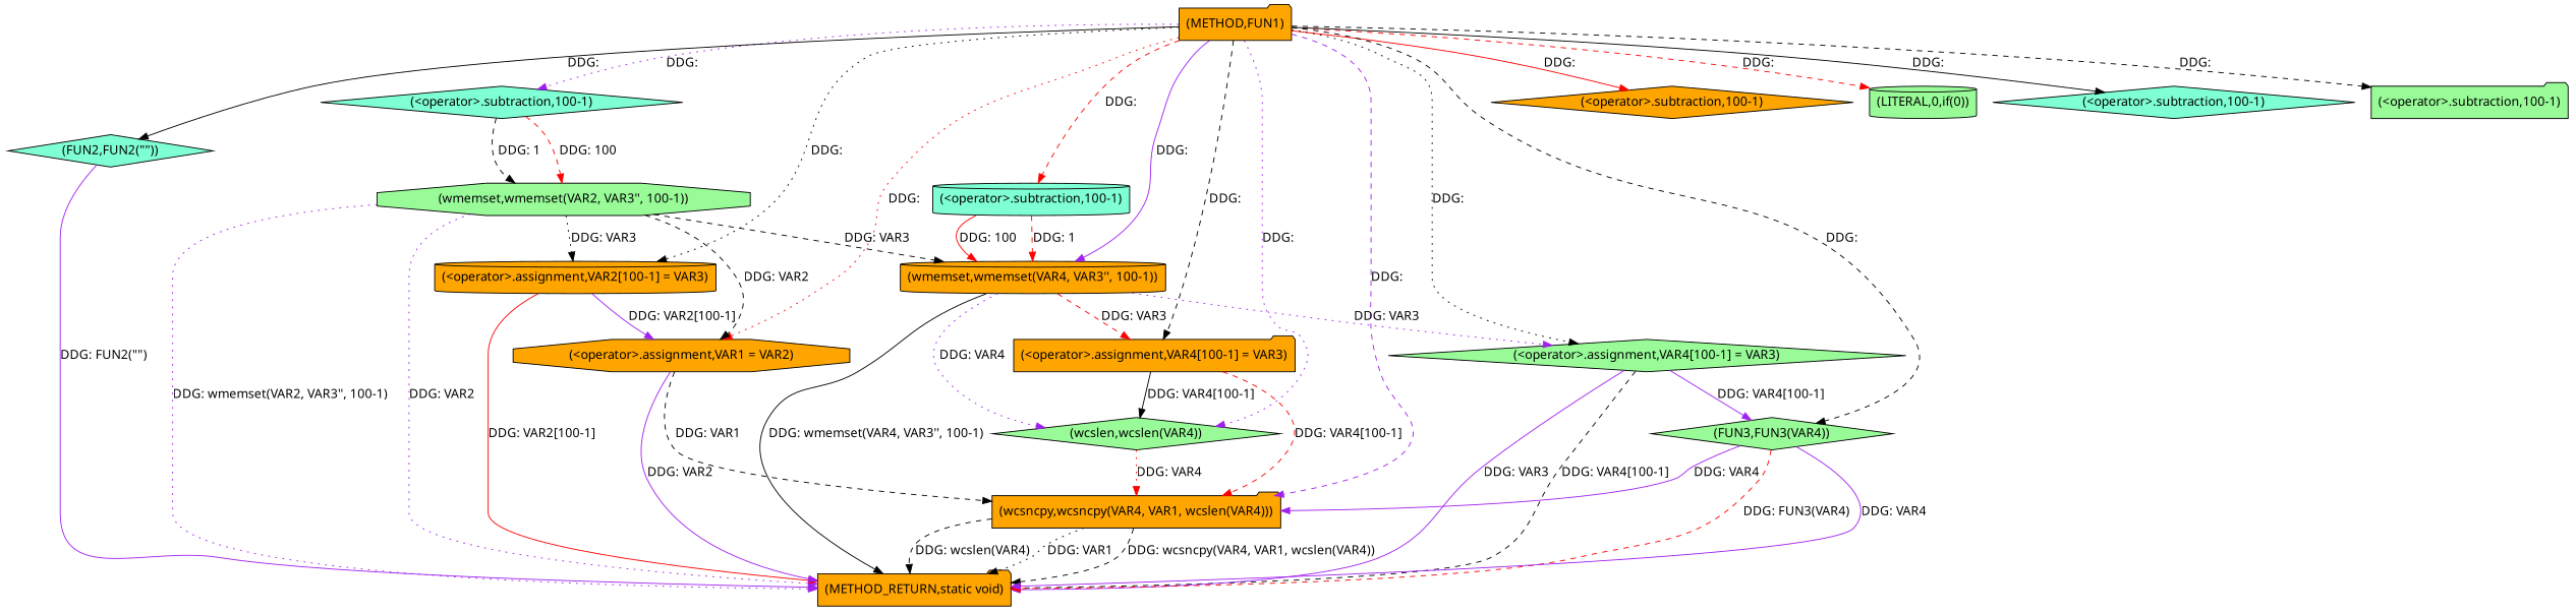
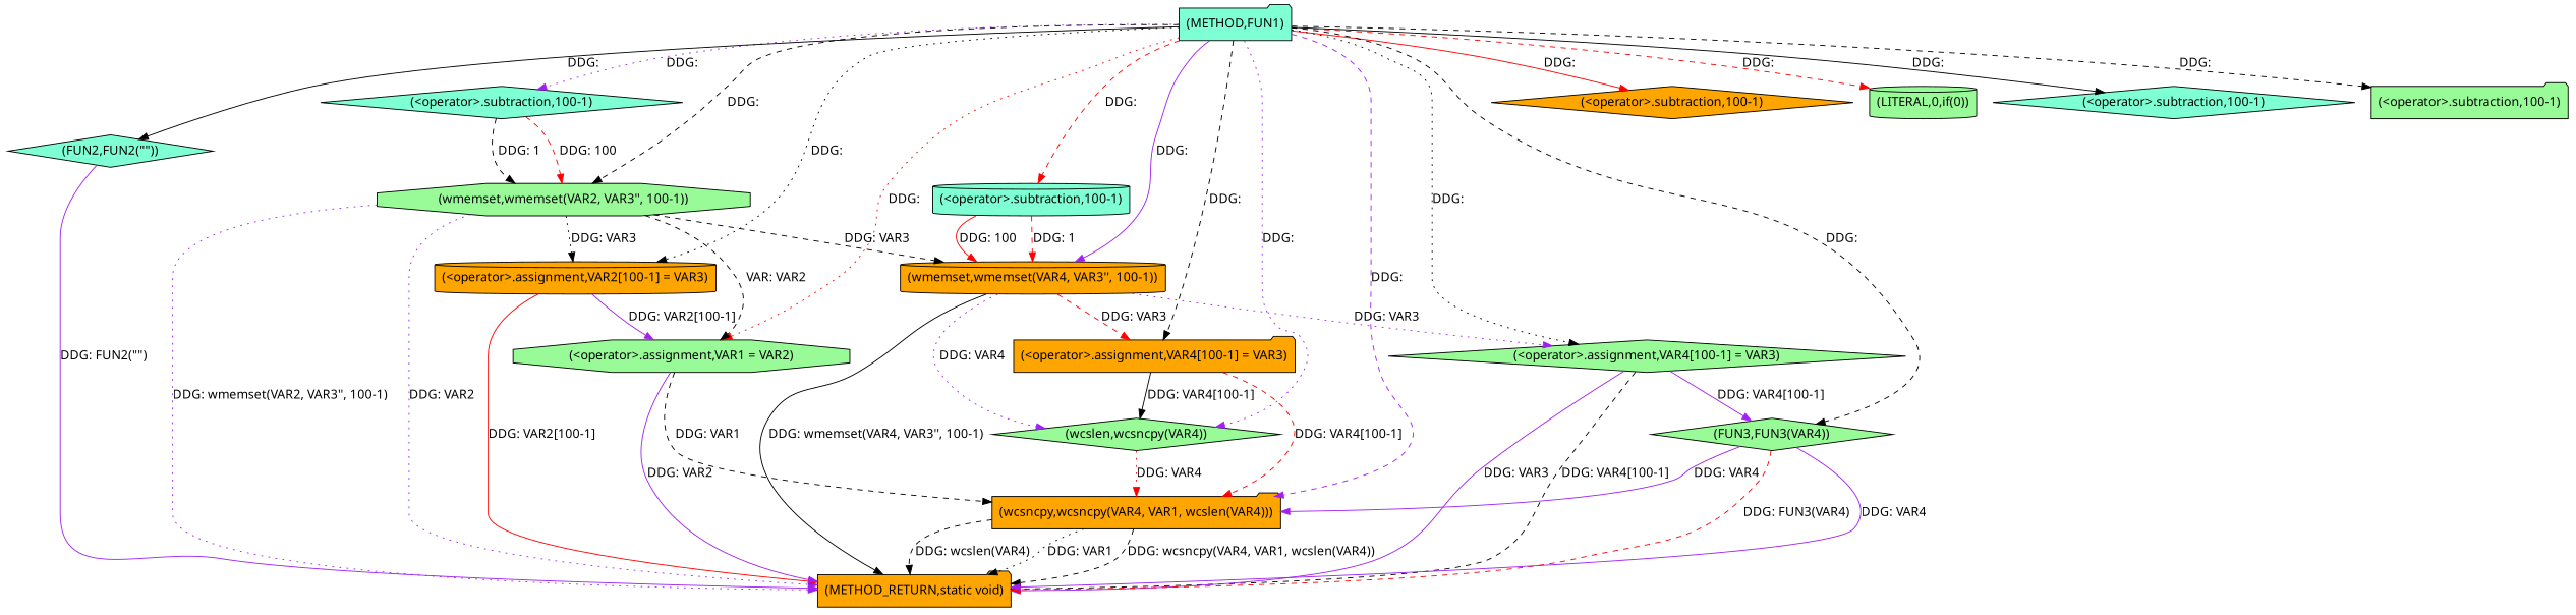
  digraph {
    fontname="Noto Sans"
    node [fillcolor=palegreen fontname="Noto Sans" shape=diamond style=filled]
    edge [color=black fontname="Noto Sans" style=dashed]
-   n1 [fillcolor=orange label="(METHOD,FUN1)" shape=folder]
+   n1 [fillcolor=aquamarine label="(METHOD,FUN1)" shape=folder]
    n2 [label="(wmemset,wmemset(VAR2, VAR3'', 100-1))" shape=octagon]
    n3 [fillcolor=aquamarine label="(<operator>.subtraction,100-1)"]
    n4 [fillcolor=orange label="(<operator>.assignment,VAR2[100-1] = VAR3)" shape=cylinder]
    n5 [fillcolor=orange label="(<operator>.subtraction,100-1)"]
    n6 [label="(LITERAL,0,if(0))" shape=cylinder]
    n7 [fillcolor=aquamarine label="(FUN2,FUN2(\"\"))"]
-   n8 [fillcolor=orange label="(<operator>.assignment,VAR1 = VAR2)" shape=octagon]
+   n8 [label="(<operator>.assignment,VAR1 = VAR2)" shape=octagon]
    n9 [fillcolor=orange label="(wmemset,wmemset(VAR4, VAR3'', 100-1))" shape=cylinder]
    n10 [fillcolor=aquamarine label="(<operator>.subtraction,100-1)" shape=cylinder]
    n11 [fillcolor=orange label="(<operator>.assignment,VAR4[100-1] = VAR3)" shape=folder]
    n12 [fillcolor=aquamarine label="(<operator>.subtraction,100-1)"]
    n13 [fillcolor=orange label="(wcsncpy,wcsncpy(VAR4, VAR1, wcslen(VAR4)))" shape=folder]
-   n14 [label="(wcslen,wcslen(VAR4))"]
+   n14 [label="(wcslen,wcsncpy(VAR4))"]
    n15 [label="(<operator>.assignment,VAR4[100-1] = VAR3)"]
    n16 [label="(<operator>.subtraction,100-1)" shape=folder]
    n17 [label="(FUN3,FUN3(VAR4))"]
    n18 [fillcolor=orange label="(METHOD_RETURN,static void)" shape=folder]
+   n1 -> n2 [label="DDG: "]
    n1 -> n3 [color=purple label="DDG: " style=dotted]
    n1 -> n4 [label="DDG: " style=dotted]
    n1 -> n5 [color=red label="DDG: " style=solid]
    n1 -> n6 [color=red label="DDG: "]
    n1 -> n7 [label="DDG: " style=solid]
    n1 -> n8 [color=red label="DDG: " style=dotted]
    n1 -> n9 [color=purple label="DDG: " style=solid]
    n1 -> n10 [color=red label="DDG: "]
    n1 -> n11 [label="DDG: "]
    n1 -> n12 [label="DDG: " style=solid]
    n1 -> n13 [color=purple label="DDG: "]
    n1 -> n14 [color=purple label="DDG: " style=dotted]
    n1 -> n15 [label="DDG: " style=dotted]
    n1 -> n16 [label="DDG: "]
    n1 -> n17 [label="DDG: "]
    n2 -> n4 [label="DDG: VAR3" style=dotted]
-   n2 -> n8 [label="DDG: VAR2"]
+   n2 -> n8 [label="VAR: VAR2"]
    n2 -> n9 [label="DDG: VAR3"]
    n2 -> n18 [color=purple label="DDG: wmemset(VAR2, VAR3'', 100-1)" style=dotted]
    n2 -> n18 [color=purple label="DDG: VAR2" style=dotted]
    n3 -> n2 [color=red label="DDG: 100"]
    n3 -> n2 [label="DDG: 1"]
    n4 -> n8 [color=purple label="DDG: VAR2[100-1]" style=solid]
    n4 -> n18 [color=red label="DDG: VAR2[100-1]" style=solid]
    n7 -> n18 [color=purple label="DDG: FUN2(\"\")" style=solid]
    n8 -> n13 [label="DDG: VAR1"]
    n8 -> n18 [color=purple label="DDG: VAR2" style=solid]
    n9 -> n11 [color=red label="DDG: VAR3"]
    n9 -> n14 [color=purple label="DDG: VAR4" style=dotted]
    n9 -> n15 [color=purple label="DDG: VAR3" style=dotted]
    n9 -> n18 [label="DDG: wmemset(VAR4, VAR3'', 100-1)" style=solid]
    n10 -> n9 [color=red label="DDG: 100" style=solid]
    n10 -> n9 [color=red label="DDG: 1"]
    n11 -> n13 [color=red label="DDG: VAR4[100-1]"]
    n11 -> n14 [label="DDG: VAR4[100-1]" style=solid]
    n13 -> n18 [label="DDG: wcsncpy(VAR4, VAR1, wcslen(VAR4))"]
    n13 -> n18 [label="DDG: wcslen(VAR4)"]
    n13 -> n18 [label="DDG: VAR1" style=dotted]
    n14 -> n13 [color=red label="DDG: VAR4" style=dotted]
    n15 -> n17 [color=purple label="DDG: VAR4[100-1]" style=solid]
    n15 -> n18 [label="DDG: VAR4[100-1]"]
    n15 -> n18 [color=purple label="DDG: VAR3" style=solid]
    n17 -> n13 [color=purple label="DDG: VAR4" style=solid]
    n17 -> n18 [color=red label="DDG: FUN3(VAR4)"]
    n17 -> n18 [color=purple label="DDG: VAR4" style=solid]
  }
